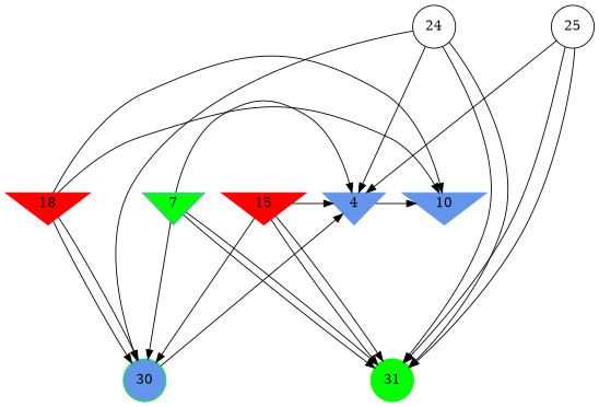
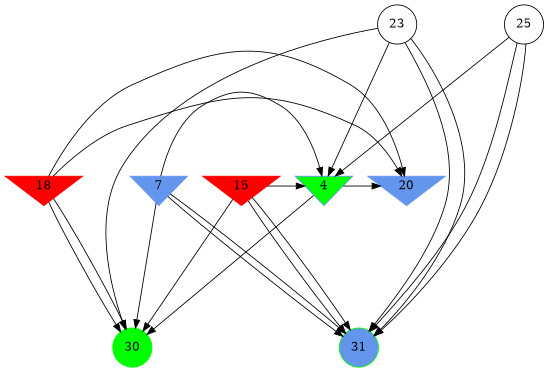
  digraph {
    ranksep=2.0
    node [color=cornflowerblue shape=invtriangle style=filled]
-   4
-   7 [fillcolor=green]
-   10
+   4 [fillcolor=green]
+   7
+   10 [label=20]
    15 [color=red]
    18 [color=red]
-   24 [color=black shape=circle style=""]
+   24 [color=black shape=circle label=23 style=""]
    25 [color=black shape=circle style=""]
-   30 [color=green shape=circle fillcolor=cornflowerblue]
-   31 [color=green shape=circle]
+   30 [color=green shape=circle]
+   31 [color=green shape=circle fillcolor=cornflowerblue]
    subgraph sub_1 {
      rank=same
      4
      7
      10
      15
      18
    }
    subgraph sub_2 {
      rank=same
      24
      25
    }
    subgraph sub_3 {
      rank=same
      30
      31
    }
    4 -> 10
-   30 -> 4
+   4 -> 30
    7 -> 4
    7 -> 30
    7 -> 31
    7 -> 31
    15 -> 4
    15 -> 30
    15 -> 31
    15 -> 31
    18 -> 10
    18 -> 10
    18 -> 30
    18 -> 30
    24 -> 4
    24 -> 30
    24 -> 31
    24 -> 31
    25 -> 4
    25 -> 31
    25 -> 31
  }
